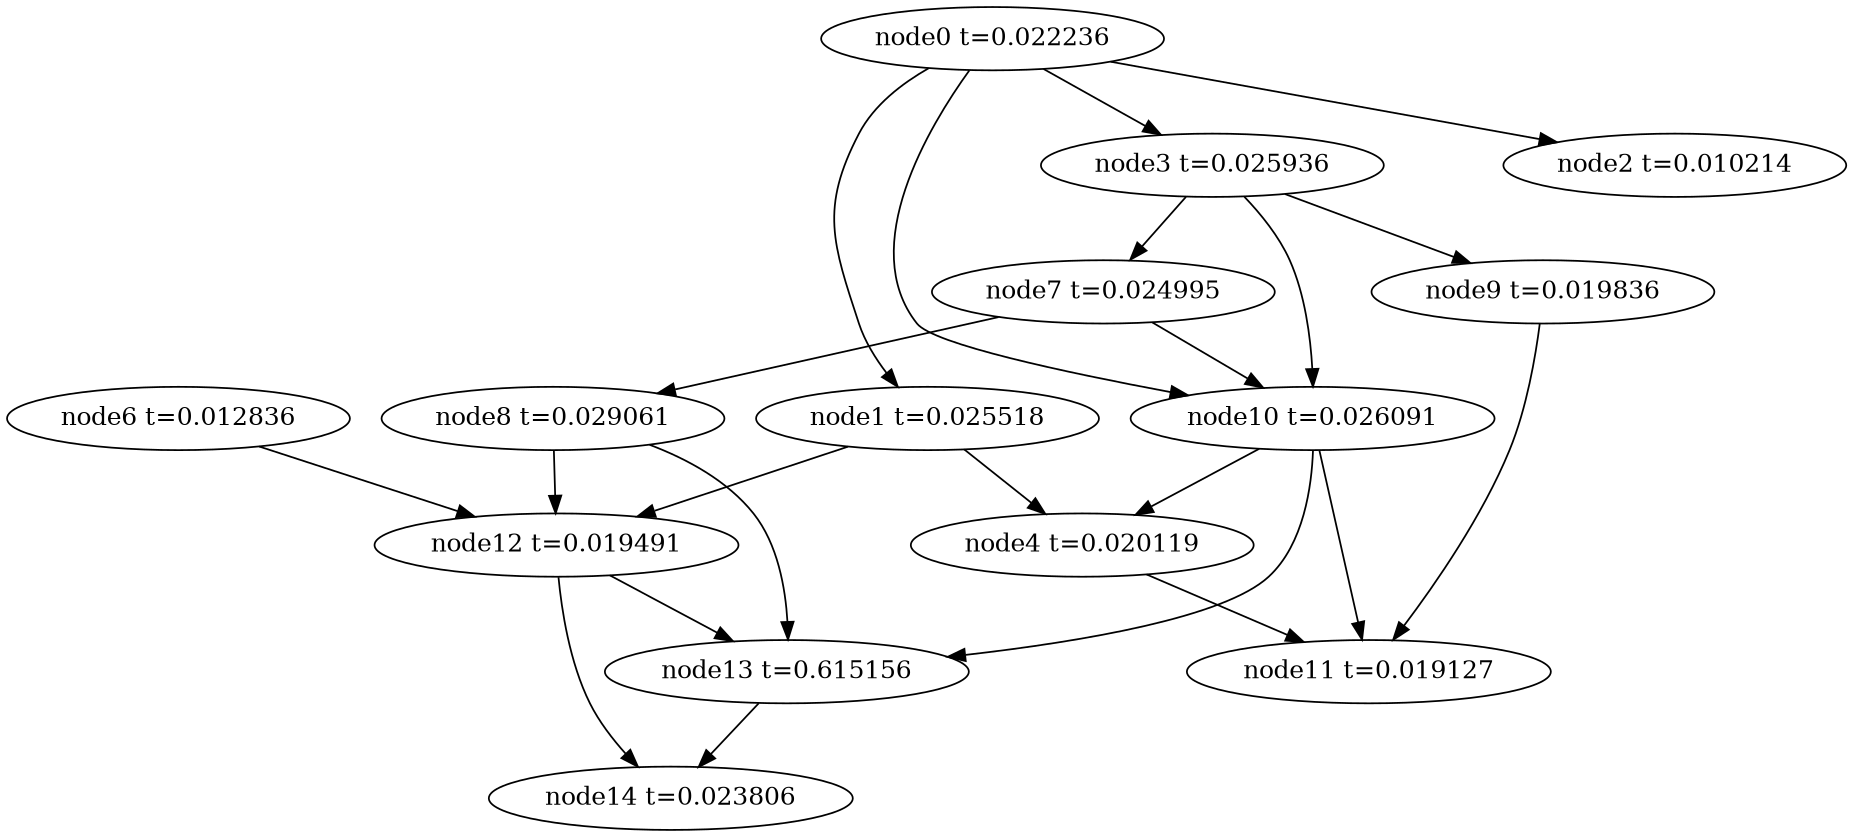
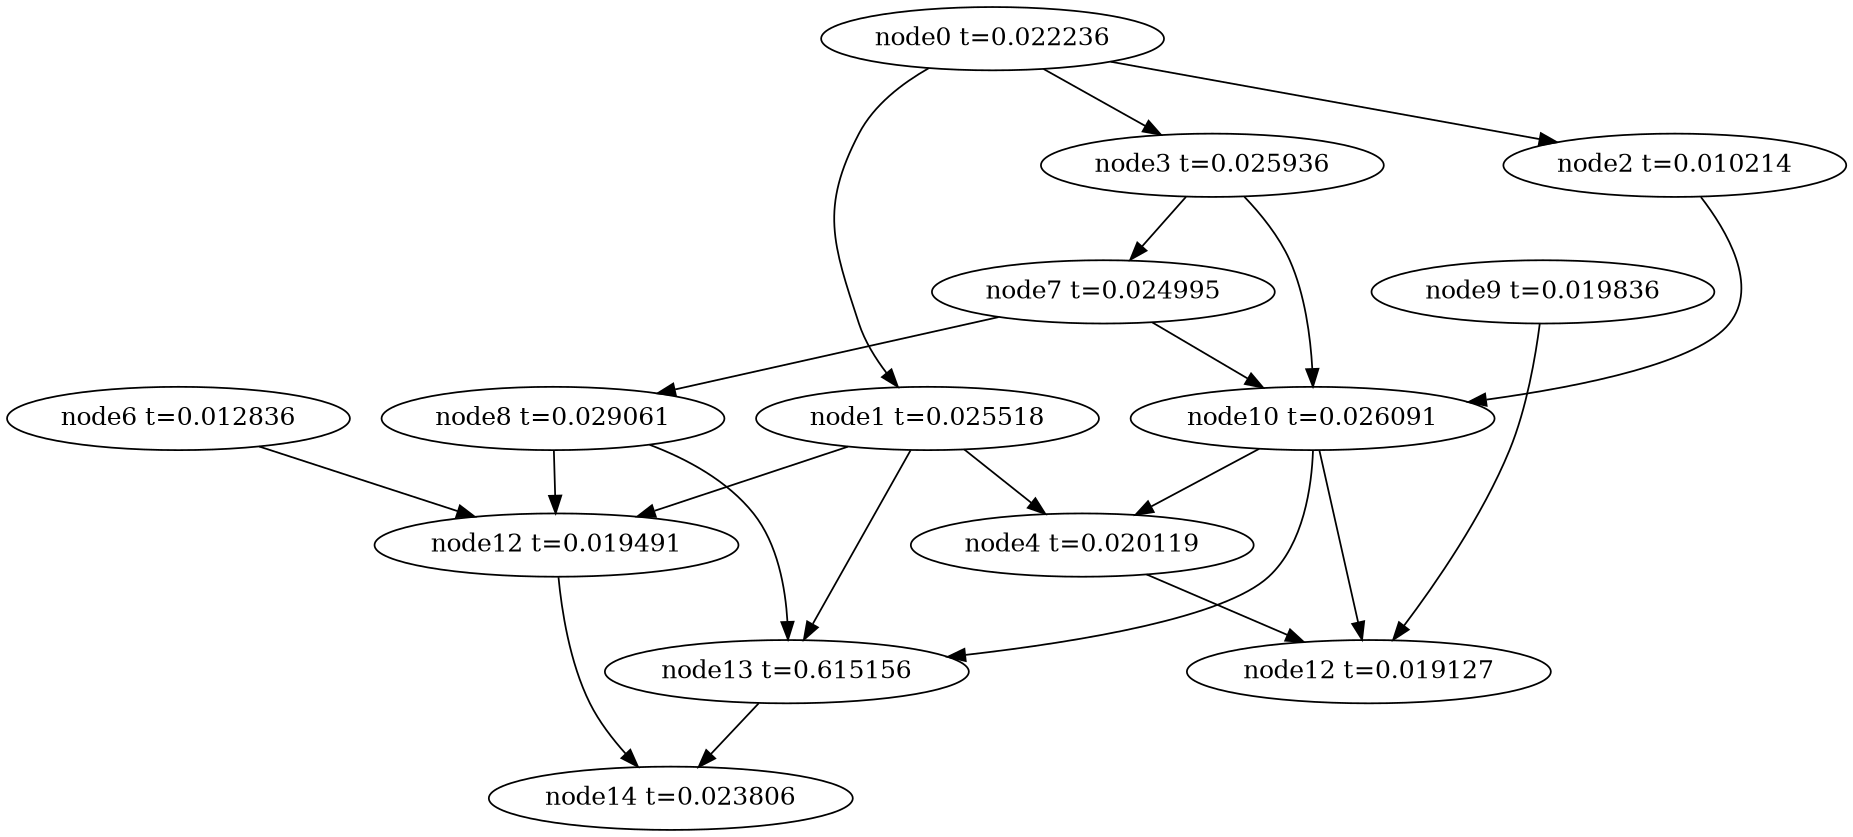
  digraph {
    fontname="DejaVu Serif"
    node [fontname="DejaVu Serif"]
    edge [fontname="DejaVu Serif"]
    n1 [label="node14 t=0.023806"]
    n2 [label="node13 t=0.615156"]
    n3 [label="node12 t=0.019491"]
-   n4 [label="node11 t=0.019127"]
+   n4 [label="node12 t=0.019127"]
    n5 [label="node10 t=0.026091"]
    n6 [label="node4 t=0.020119"]
    n7 [label="node9 t=0.019836"]
    n8 [label="node8 t=0.029061"]
    n9 [label="node7 t=0.024995"]
    n10 [label="node6 t=0.012836"]
    n11 [label="node3 t=0.025936"]
    n12 [label="node2 t=0.010214"]
    n13 [label="node1 t=0.025518"]
    n14 [label="node0 t=0.022236"]
    n2 -> n1
    n3 -> n1
-   n3 -> n2
+   n13 -> n2
    n5 -> n2
    n5 -> n4
    n5 -> n6
    n6 -> n4
    n7 -> n4
    n8 -> n2
    n8 -> n3
    n9 -> n5
    n9 -> n8
    n10 -> n3
    n11 -> n5
-   n11 -> n7
    n11 -> n9
-   n14 -> n5
+   n12 -> n5
    n13 -> n3
    n13 -> n6
    n14 -> n11
    n14 -> n12
    n14 -> n13
  }
